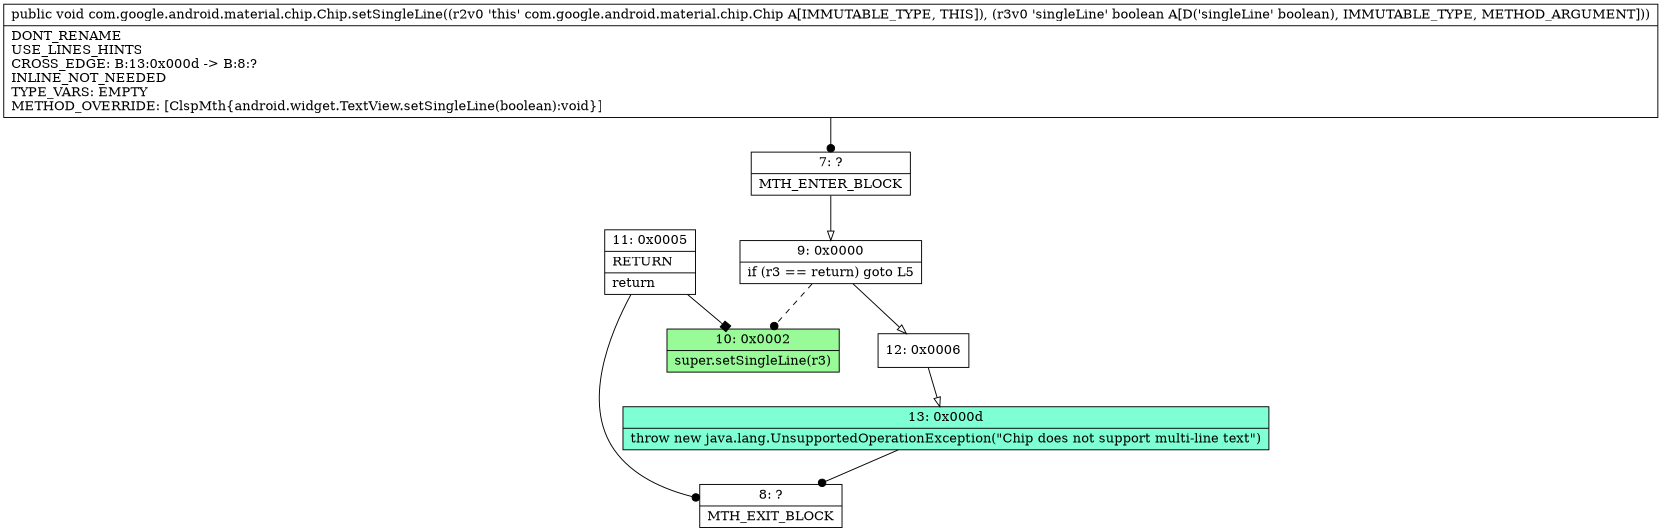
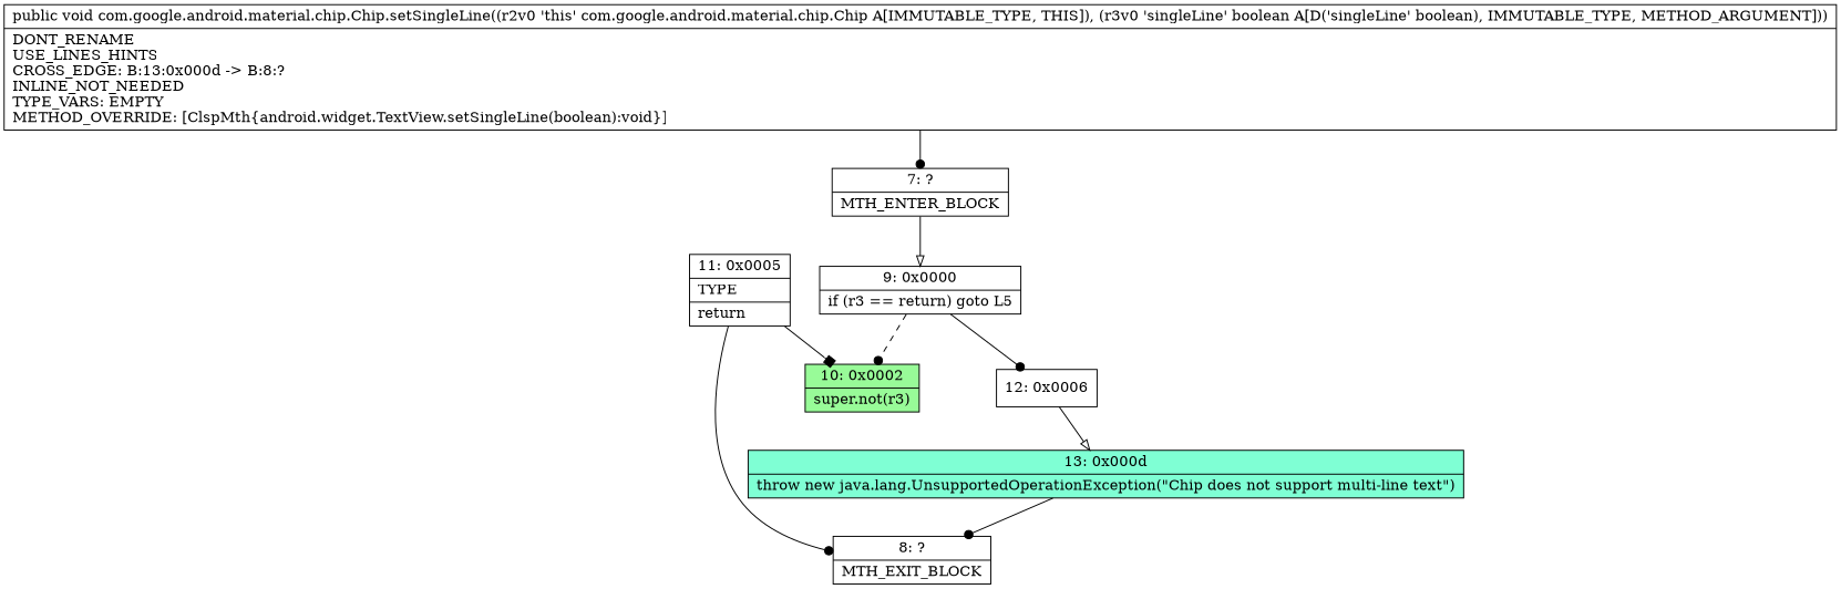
  digraph {
    node [fillcolor=white shape=record style=filled]
    edge [arrowhead=dot]
    n1 [label="{7\:\ ?|MTH_ENTER_BLOCK\l}"]
    n2 [label="{9\:\ 0x0000|if (r3 == return) goto L5\l}"]
-   n3 [fillcolor=palegreen label="{10\:\ 0x0002|super.setSingleLine(r3)\l}"]
+   n3 [fillcolor=palegreen label="{10\:\ 0x0002|super.not(r3)\l}"]
    n4 [label="{12\:\ 0x0006}"]
    n5 [fillcolor=aquamarine label="{13\:\ 0x000d|throw new java.lang.UnsupportedOperationException(\"Chip does not support multi\-line text\")\l}"]
-   n6 [label="{11\:\ 0x0005|RETURN\l|return\l}"]
+   n6 [label="{11\:\ 0x0005|TYPE\l|return\l}"]
    n7 [label="{8\:\ ?|MTH_EXIT_BLOCK\l}"]
    n8 [label="{public void com.google.android.material.chip.Chip.setSingleLine((r2v0 'this' com.google.android.material.chip.Chip A[IMMUTABLE_TYPE, THIS]), (r3v0 'singleLine' boolean A[D('singleLine' boolean), IMMUTABLE_TYPE, METHOD_ARGUMENT]))  | DONT_RENAME\lUSE_LINES_HINTS\lCROSS_EDGE: B:13:0x000d \-\> B:8:?\lINLINE_NOT_NEEDED\lTYPE_VARS: EMPTY\lMETHOD_OVERRIDE: [ClspMth\{android.widget.TextView.setSingleLine(boolean):void\}]\l}"]
    n1 -> n2 [arrowhead=onormal]
    n2 -> n3 [style=dashed]
-   n2 -> n4 [arrowhead=onormal]
+   n2 -> n4
    n4 -> n5 [arrowhead=onormal]
    n5 -> n7
    n6 -> n3 [arrowhead=box]
    n6 -> n7
    n8 -> n1
  }
